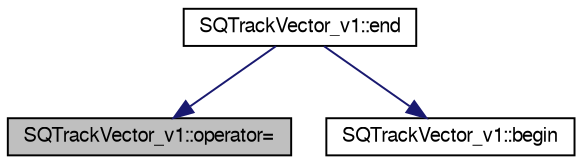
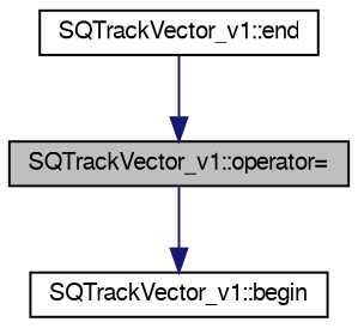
  digraph {
    rankdir=TB
    node [color=black fontname=FreeSans fontsize=10 shape=record]
    edge [color=midnightblue fontname=FreeSans fontsize=10 labelfontname=FreeSans labelfontsize=10 style=solid]
    n1 [fillcolor=grey75 fontcolor=black height=0.2 label="SQTrackVector_v1::operator=" style=filled width=0.4]
    n2 [height=0.2 label="SQTrackVector_v1::begin" width=0.4]
    n3 [height=0.2 label="SQTrackVector_v1::end" width=0.4]
-   n3 -> n2
+   n1 -> n2
    n3 -> n1
  }
